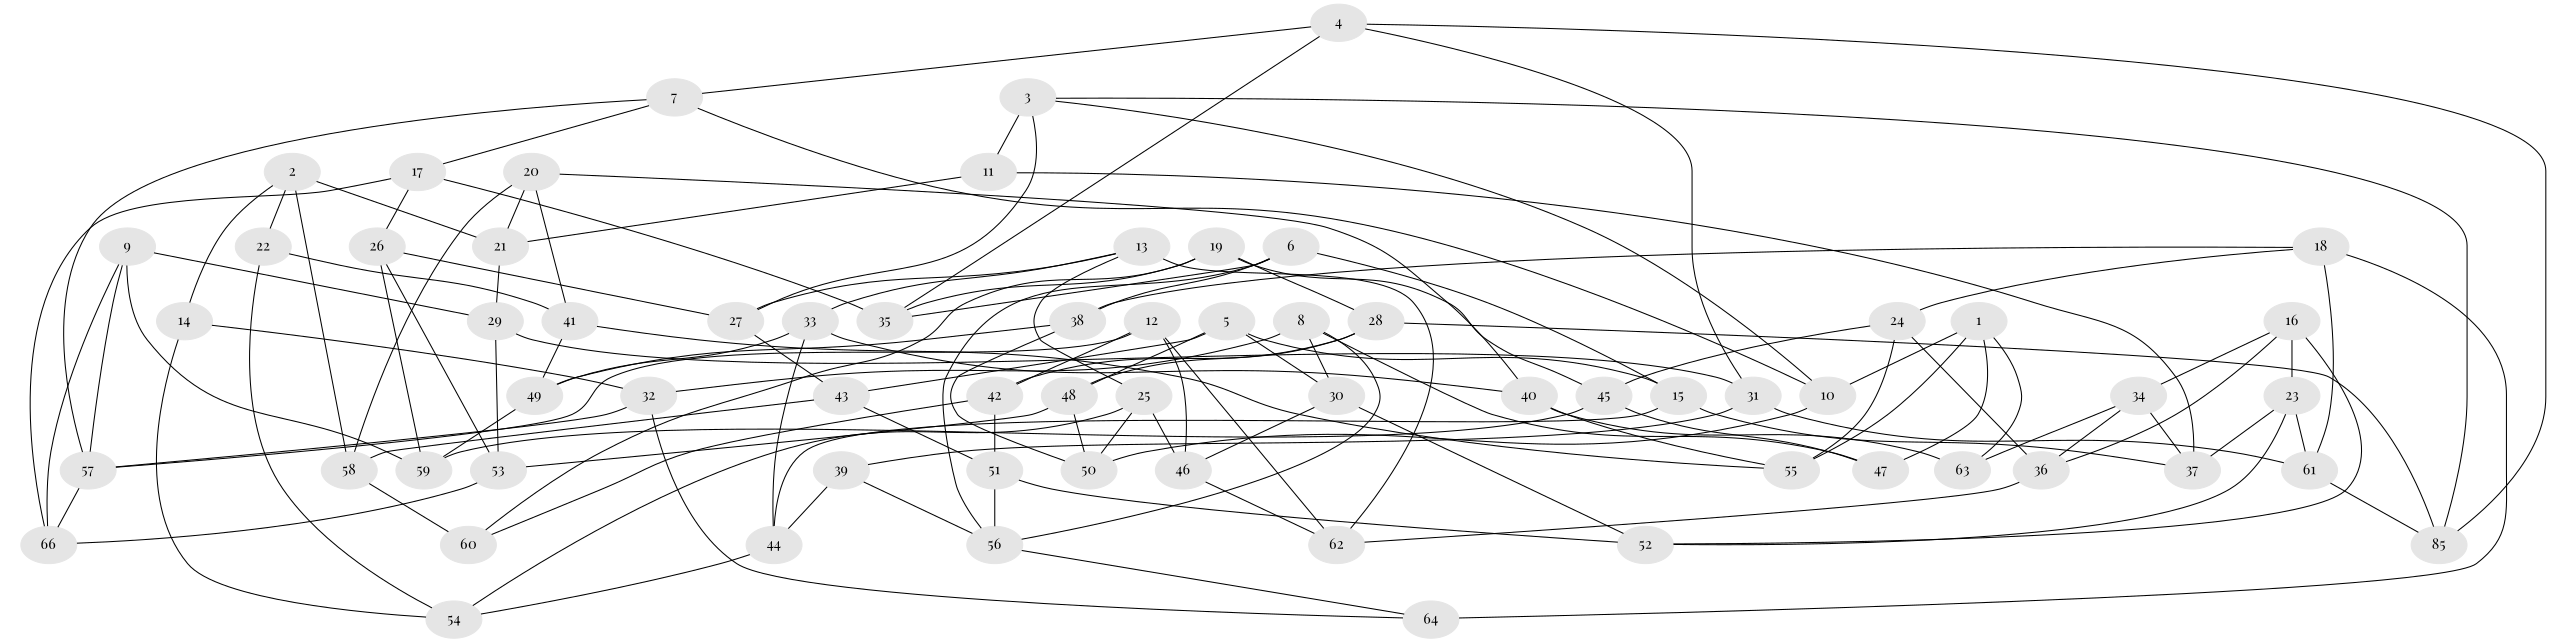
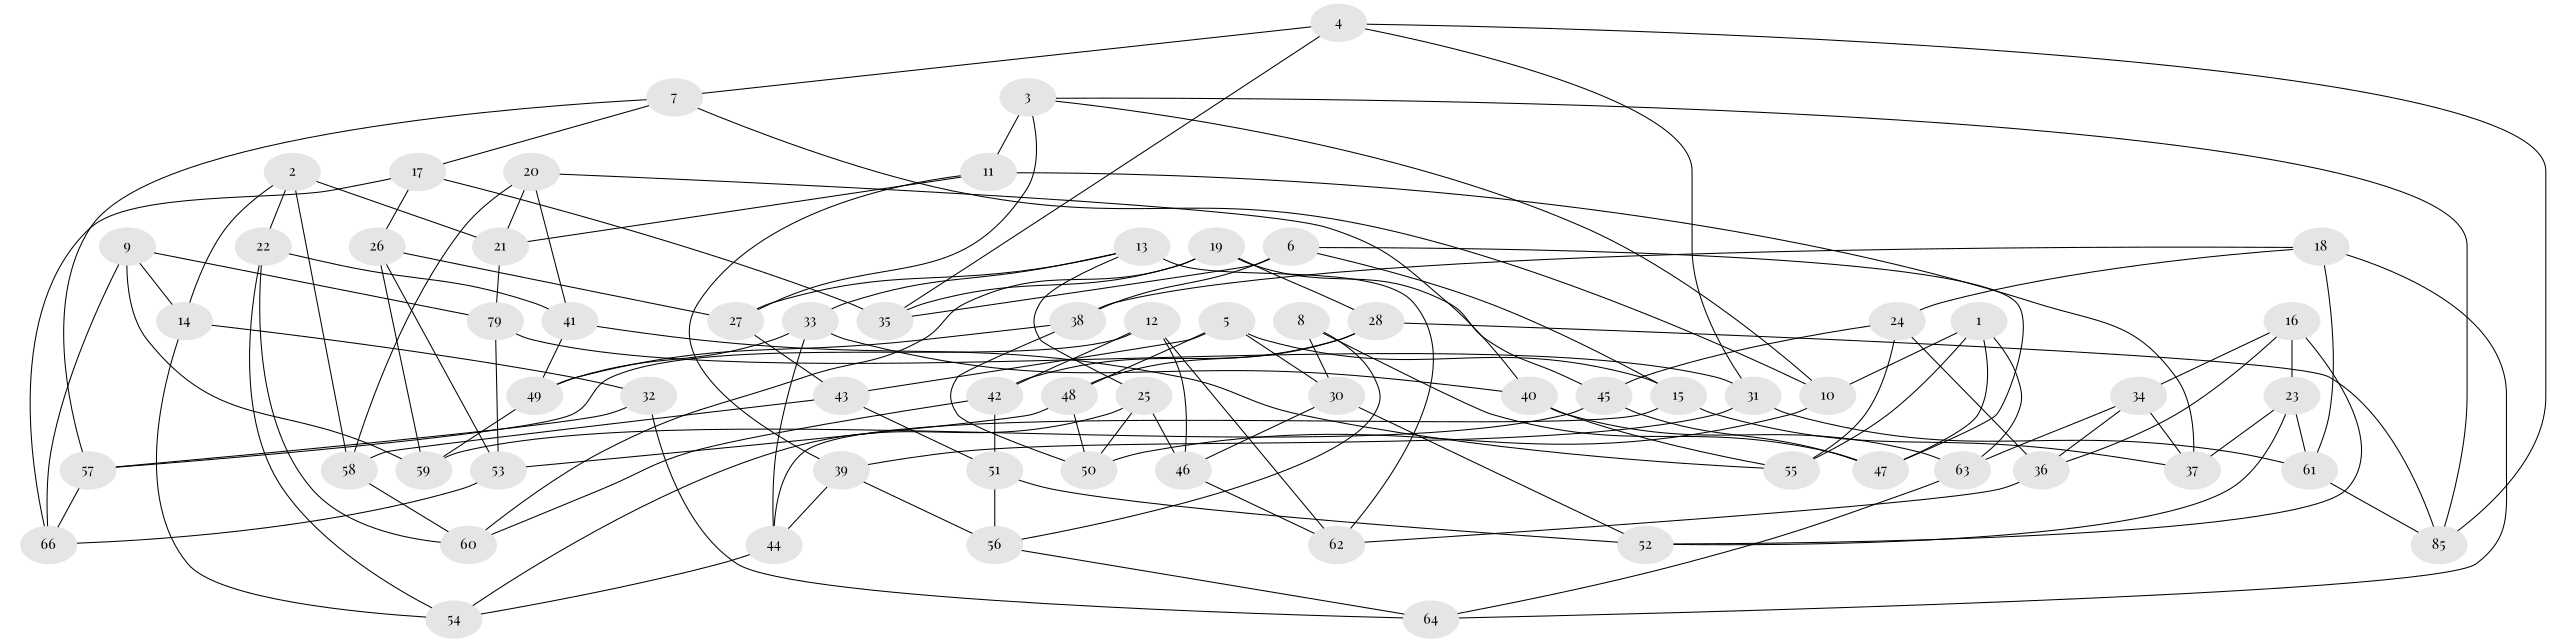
  graph {
    fontname="Playfair Display"
    node [color=gray90 fontname="Playfair Display" style=filled]
    edge [fontname="Playfair Display"]
    1
    10
    47
    55
    63
    50
    64
    2
    14
    21
    22
    58
    32
    54
-   29
+   29 [label=79]
    60
    41
    3
    11
    27
    n21 [label=85]
    37
    39
    43
    4
    7
    31
    35
    17
    57
    61
    5
    15
    30
    48
    44
    46
    52
    51
    53
    6
    38
    49
    66
    26
    8
    56
    9
    59
    12
    42
    62
    13
    25
    33
    40
    16
    23
    34
    36
    18
    24
    45
    19
    28
    20
    1 -- 10
    1 -- 47
    1 -- 55
    1 -- 63
    10 -- 50
+   63 -- 64
    2 -- 14
    2 -- 21
    2 -- 22
    2 -- 58
    14 -- 32
    14 -- 54
    21 -- 29
    22 -- 54
+   22 -- 60
    22 -- 41
    58 -- 60
    32 -- 64
    32 -- 57
    29 -- 31
    29 -- 53
    41 -- 55
    41 -- 49
    3 -- 10
    3 -- 11
    3 -- 27
    3 -- n21
    11 -- 21
    11 -- 37
+   11 -- 39
    27 -- 43
    39 -- 44
    39 -- 56
    43 -- 58
    43 -- 51
    4 -- n21
    4 -- 7
    4 -- 31
    4 -- 35
    7 -- 10
    7 -- 17
    7 -- 57
    31 -- 39
    31 -- 61
    17 -- 35
    17 -- 66
    17 -- 26
    57 -- 66
    61 -- n21
    5 -- 43
    5 -- 15
    5 -- 30
    5 -- 48
    15 -- 37
    15 -- 44
    30 -- 46
    30 -- 52
    48 -- 50
    48 -- 53
    44 -- 54
    46 -- 62
    51 -- 52
    51 -- 56
    53 -- 66
-   6 -- 56
+   6 -- 47
    6 -- 35
    6 -- 15
    6 -- 38
    38 -- 50
    38 -- 49
    49 -- 59
    26 -- 27
    26 -- 53
    26 -- 59
    8 -- 47
-   8 -- 32
    8 -- 30
    8 -- 56
    56 -- 64
-   9 -- 57
+   9 -- 14
    9 -- 29
    9 -- 66
    9 -- 59
    12 -- 57
    12 -- 46
    12 -- 42
    12 -- 62
    42 -- 60
    42 -- 51
    13 -- 27
    13 -- 62
    13 -- 25
    13 -- 33
    25 -- 50
    25 -- 54
    25 -- 46
    33 -- 44
    33 -- 49
    33 -- 40
    40 -- 55
    40 -- 63
    16 -- 52
    16 -- 23
    16 -- 34
    16 -- 36
    23 -- 37
    23 -- 61
    23 -- 52
    34 -- 63
    34 -- 37
    34 -- 36
    36 -- 62
    18 -- 64
    18 -- 61
    18 -- 38
    18 -- 24
    24 -- 55
    24 -- 36
    24 -- 45
    45 -- 47
    45 -- 59
    19 -- 60
    19 -- 35
    19 -- 45
    19 -- 28
    28 -- n21
    28 -- 48
    28 -- 42
    20 -- 21
    20 -- 58
    20 -- 41
    20 -- 40
  }
